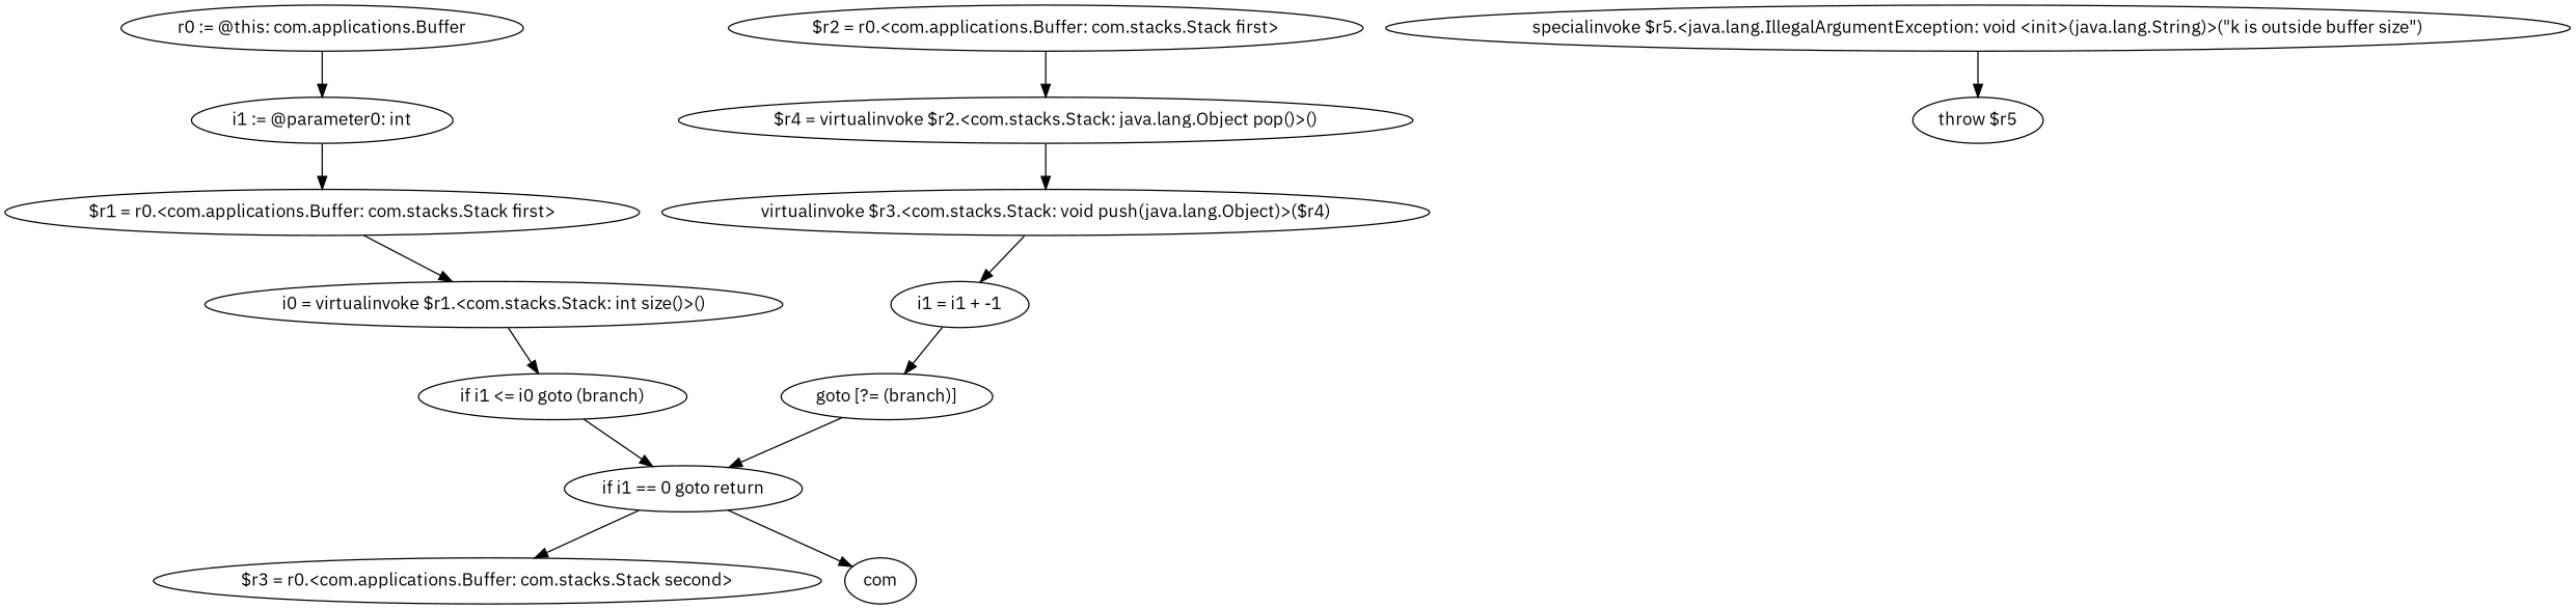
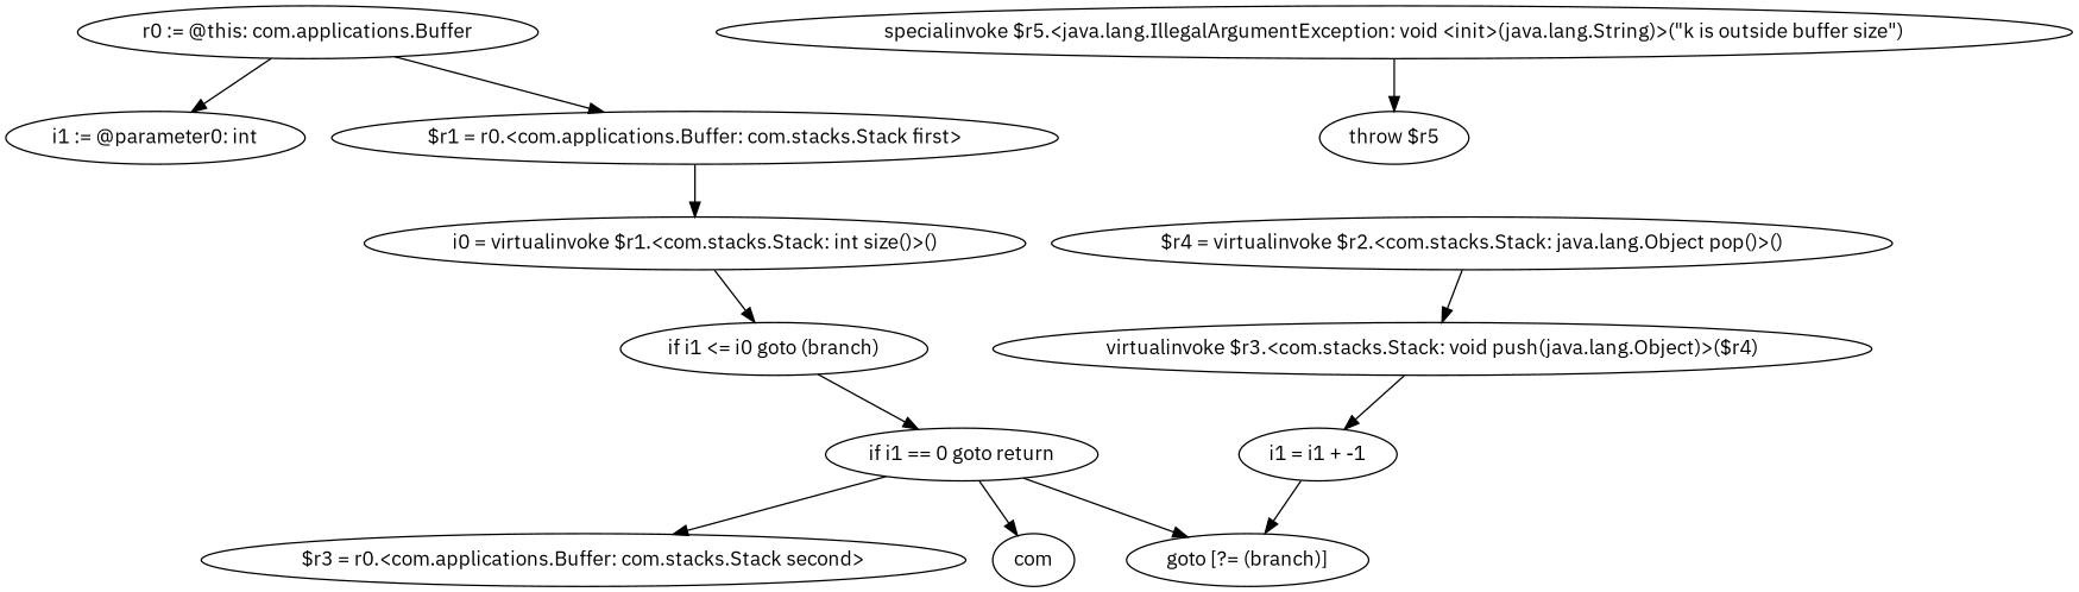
  digraph {
    fontname="IBM Plex Sans"
    node [fontname="IBM Plex Sans"]
    edge [fontname="IBM Plex Sans"]
    "r0 := @this: com.applications.Buffer"
    "i1 := @parameter0: int"
    "$r1 = r0.<com.applications.Buffer: com.stacks.Stack first>"
    "i0 = virtualinvoke $r1.<com.stacks.Stack: int size()>()"
    "if i1 <= i0 goto (branch)"
    "if i1 == 0 goto return"
    "$r3 = r0.<com.applications.Buffer: com.stacks.Stack second>"
    n8 [label=com]
    "specialinvoke $r5.<java.lang.IllegalArgumentException: void <init>(java.lang.String)>(\"k is outside buffer size\")"
    "throw $r5"
-   "$r2 = r0.<com.applications.Buffer: com.stacks.Stack first>"
    "$r4 = virtualinvoke $r2.<com.stacks.Stack: java.lang.Object pop()>()"
    "virtualinvoke $r3.<com.stacks.Stack: void push(java.lang.Object)>($r4)"
    "i1 = i1 + -1"
    "goto [?= (branch)]"
    "r0 := @this: com.applications.Buffer" -> "i1 := @parameter0: int"
-   "i1 := @parameter0: int" -> "$r1 = r0.<com.applications.Buffer: com.stacks.Stack first>"
+   "r0 := @this: com.applications.Buffer" -> "$r1 = r0.<com.applications.Buffer: com.stacks.Stack first>"
    "$r1 = r0.<com.applications.Buffer: com.stacks.Stack first>" -> "i0 = virtualinvoke $r1.<com.stacks.Stack: int size()>()"
    "i0 = virtualinvoke $r1.<com.stacks.Stack: int size()>()" -> "if i1 <= i0 goto (branch)"
    "if i1 <= i0 goto (branch)" -> "if i1 == 0 goto return"
    "if i1 == 0 goto return" -> "$r3 = r0.<com.applications.Buffer: com.stacks.Stack second>"
    "if i1 == 0 goto return" -> n8
    "specialinvoke $r5.<java.lang.IllegalArgumentException: void <init>(java.lang.String)>(\"k is outside buffer size\")" -> "throw $r5"
-   "$r2 = r0.<com.applications.Buffer: com.stacks.Stack first>" -> "$r4 = virtualinvoke $r2.<com.stacks.Stack: java.lang.Object pop()>()"
    "$r4 = virtualinvoke $r2.<com.stacks.Stack: java.lang.Object pop()>()" -> "virtualinvoke $r3.<com.stacks.Stack: void push(java.lang.Object)>($r4)"
    "virtualinvoke $r3.<com.stacks.Stack: void push(java.lang.Object)>($r4)" -> "i1 = i1 + -1"
    "i1 = i1 + -1" -> "goto [?= (branch)]"
-   "goto [?= (branch)]" -> "if i1 == 0 goto return"
+   "if i1 == 0 goto return" -> "goto [?= (branch)]"
  }
